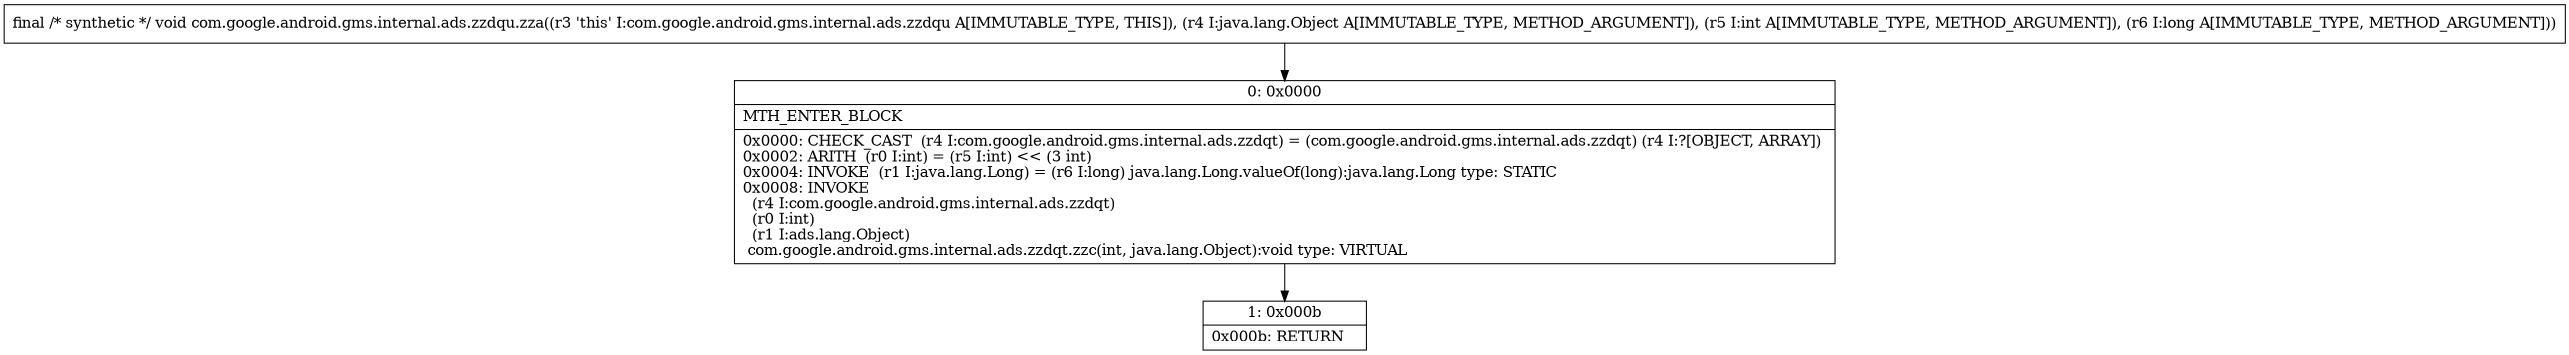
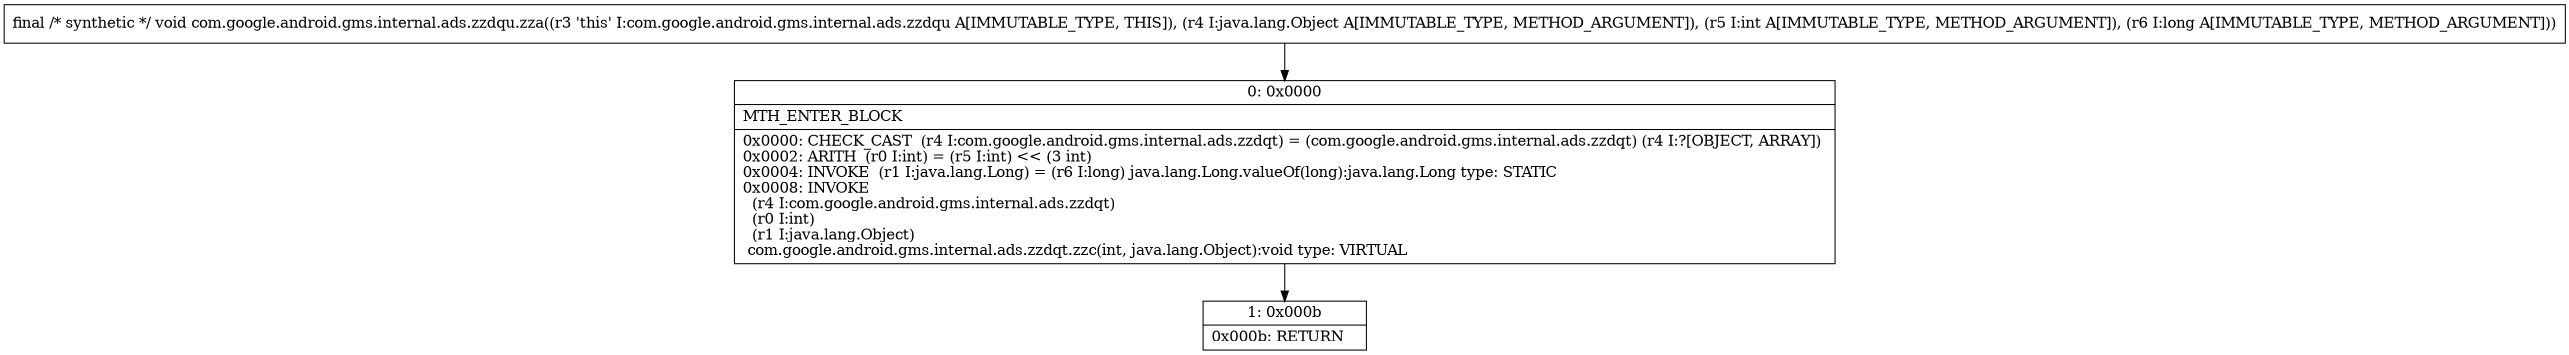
  digraph {
    node [shape=record]
-   n1 [label="{0\:\ 0x0000|MTH_ENTER_BLOCK\l|0x0000: CHECK_CAST  (r4 I:com.google.android.gms.internal.ads.zzdqt) = (com.google.android.gms.internal.ads.zzdqt) (r4 I:?[OBJECT, ARRAY]) \l0x0002: ARITH  (r0 I:int) = (r5 I:int) \<\< (3 int) \l0x0004: INVOKE  (r1 I:java.lang.Long) = (r6 I:long) java.lang.Long.valueOf(long):java.lang.Long type: STATIC \l0x0008: INVOKE  \l  (r4 I:com.google.android.gms.internal.ads.zzdqt)\l  (r0 I:int)\l  (r1 I:ads.lang.Object)\l com.google.android.gms.internal.ads.zzdqt.zzc(int, java.lang.Object):void type: VIRTUAL \l}"]
+   n1 [label="{0\:\ 0x0000|MTH_ENTER_BLOCK\l|0x0000: CHECK_CAST  (r4 I:com.google.android.gms.internal.ads.zzdqt) = (com.google.android.gms.internal.ads.zzdqt) (r4 I:?[OBJECT, ARRAY]) \l0x0002: ARITH  (r0 I:int) = (r5 I:int) \<\< (3 int) \l0x0004: INVOKE  (r1 I:java.lang.Long) = (r6 I:long) java.lang.Long.valueOf(long):java.lang.Long type: STATIC \l0x0008: INVOKE  \l  (r4 I:com.google.android.gms.internal.ads.zzdqt)\l  (r0 I:int)\l  (r1 I:java.lang.Object)\l com.google.android.gms.internal.ads.zzdqt.zzc(int, java.lang.Object):void type: VIRTUAL \l}"]
    n2 [label="{1\:\ 0x000b|0x000b: RETURN   \l}"]
    n3 [label="{final \/* synthetic *\/ void com.google.android.gms.internal.ads.zzdqu.zza((r3 'this' I:com.google.android.gms.internal.ads.zzdqu A[IMMUTABLE_TYPE, THIS]), (r4 I:java.lang.Object A[IMMUTABLE_TYPE, METHOD_ARGUMENT]), (r5 I:int A[IMMUTABLE_TYPE, METHOD_ARGUMENT]), (r6 I:long A[IMMUTABLE_TYPE, METHOD_ARGUMENT])) }"]
    n1 -> n2
    n3 -> n1
  }
